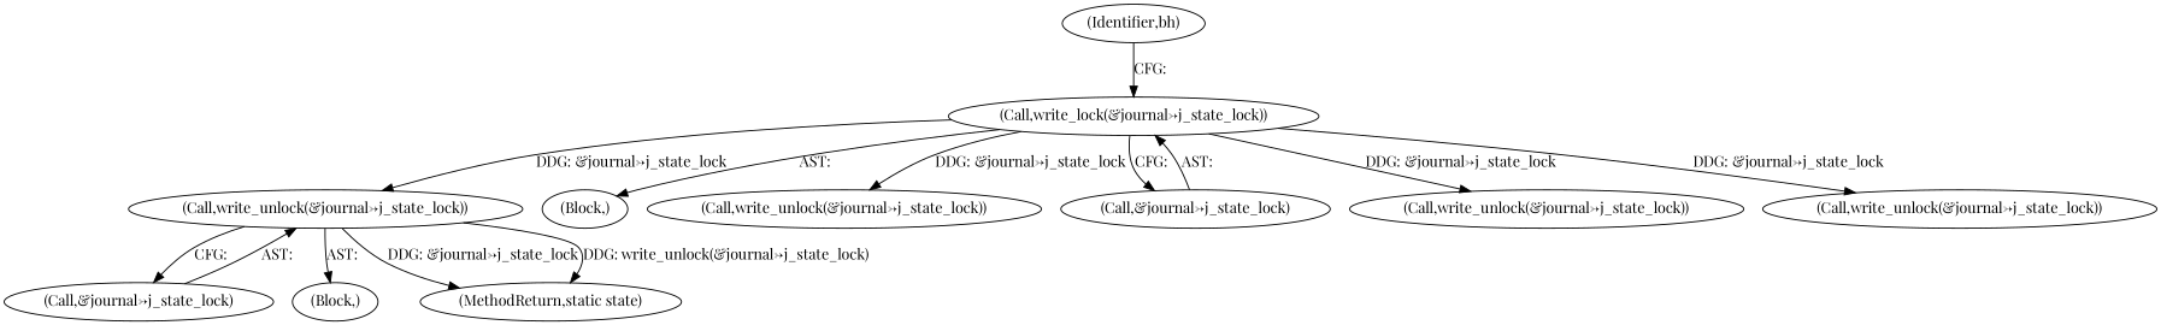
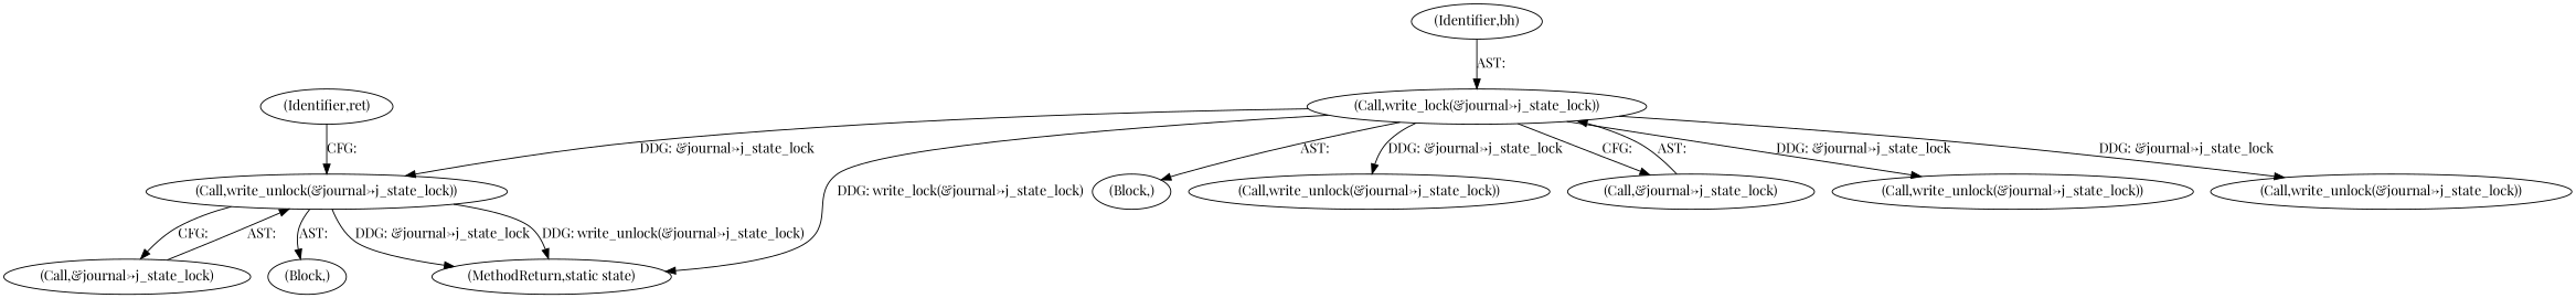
  digraph {
    fontname="Playfair Display"
    node [fontname="Playfair Display"]
    edge [fontname="Playfair Display"]
    n1 [label="(Call,write_unlock(&journal->j_state_lock))"]
    n2 [label="(Call,&journal->j_state_lock)"]
    n3 [label="(Block,)"]
    n4 [label="(MethodReturn,static state)"]
    n5 [label="(Call,write_lock(&journal->j_state_lock))"]
    n6 [label="(Block,)"]
    n7 [label="(Call,write_unlock(&journal->j_state_lock))"]
    n8 [label="(Call,&journal->j_state_lock)"]
    n9 [label="(Call,write_unlock(&journal->j_state_lock))"]
    n10 [label="(Call,write_unlock(&journal->j_state_lock))"]
+   n11 [label="(Identifier,ret)"]
    n12 [label="(Identifier,bh)"]
    n1 -> n2 [label="CFG: "]
    n1 -> n3 [label="AST: "]
    n1 -> n4 [label="DDG: &journal->j_state_lock"]
    n1 -> n4 [label="DDG: write_unlock(&journal->j_state_lock)"]
    n2 -> n1 [label="AST: "]
    n5 -> n1 [label="DDG: &journal->j_state_lock"]
+   n5 -> n4 [label="DDG: write_lock(&journal->j_state_lock)"]
    n5 -> n6 [label="AST: "]
    n5 -> n7 [label="DDG: &journal->j_state_lock"]
    n5 -> n8 [label="CFG: "]
    n5 -> n9 [label="DDG: &journal->j_state_lock"]
    n5 -> n10 [label="DDG: &journal->j_state_lock"]
    n8 -> n5 [label="AST: "]
-   n12 -> n5 [label="CFG: "]
+   n11 -> n1 [label="CFG: "]
+   n12 -> n5 [label="AST: "]
  }
